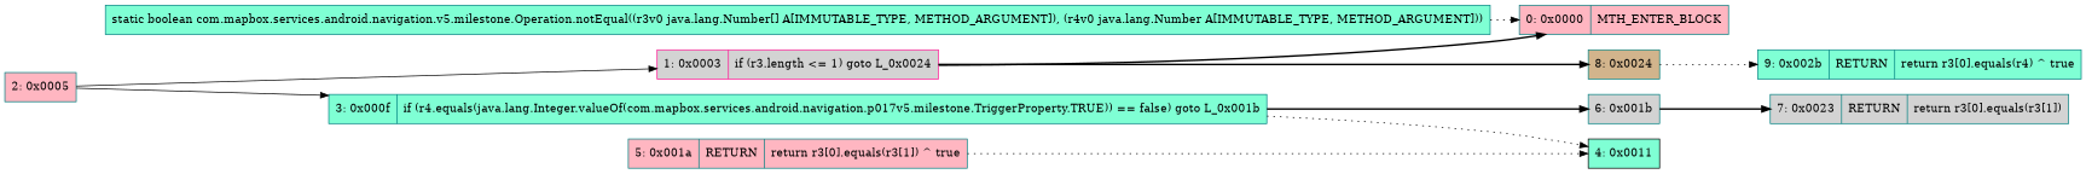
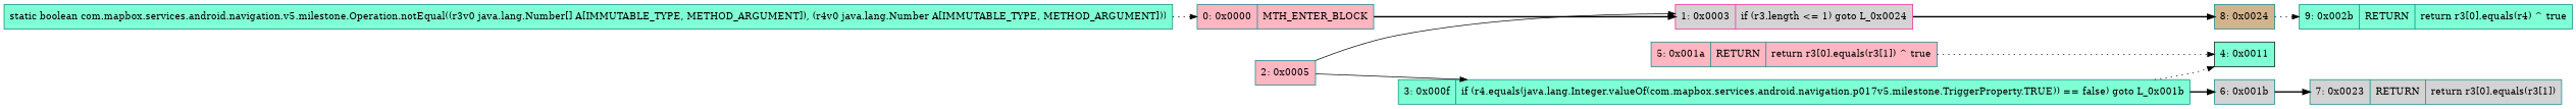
  digraph {
    rankdir=LR
    node [color=teal fillcolor=aquamarine shape=record style=filled]
    edge [style=bold]
    n1 [fillcolor=lightpink label="{0\:\ 0x0000|MTH_ENTER_BLOCK\l}"]
    n2 [color=deeppink fillcolor=lightgrey label="{1\:\ 0x0003|if (r3.length \<= 1) goto L_0x0024\l}"]
    n3 [fillcolor=tan label="{8\:\ 0x0024}"]
    n4 [fillcolor=lightpink label="{2\:\ 0x0005}"]
    n5 [label="{3\:\ 0x000f|if (r4.equals(java.lang.Integer.valueOf(com.mapbox.services.android.navigation.p017v5.milestone.TriggerProperty.TRUE)) == false) goto L_0x001b\l}"]
    n6 [label="{9\:\ 0x002b|RETURN\l|return r3[0].equals(r4) ^ true\l}"]
    n7 [color=black label="{4\:\ 0x0011}"]
    n8 [fillcolor=lightgrey label="{6\:\ 0x001b}"]
    n9 [fillcolor=lightgrey label="{7\:\ 0x0023|RETURN\l|return r3[0].equals(r3[1])\l}"]
    n10 [fillcolor=lightpink label="{5\:\ 0x001a|RETURN\l|return r3[0].equals(r3[1]) ^ true\l}"]
    n11 [label="{static boolean com.mapbox.services.android.navigation.v5.milestone.Operation.notEqual((r3v0 java.lang.Number[] A[IMMUTABLE_TYPE, METHOD_ARGUMENT]), (r4v0 java.lang.Number A[IMMUTABLE_TYPE, METHOD_ARGUMENT])) }"]
-   n2 -> n1
+   n1 -> n2
    n2 -> n3
    n3 -> n6 [style=dotted]
    n4 -> n2 [style=solid]
    n4 -> n5 [style=solid]
    n5 -> n7 [style=dotted]
    n5 -> n8
    n8 -> n9
    n10 -> n7 [style=dotted]
    n11 -> n1 [style=dotted]
  }
